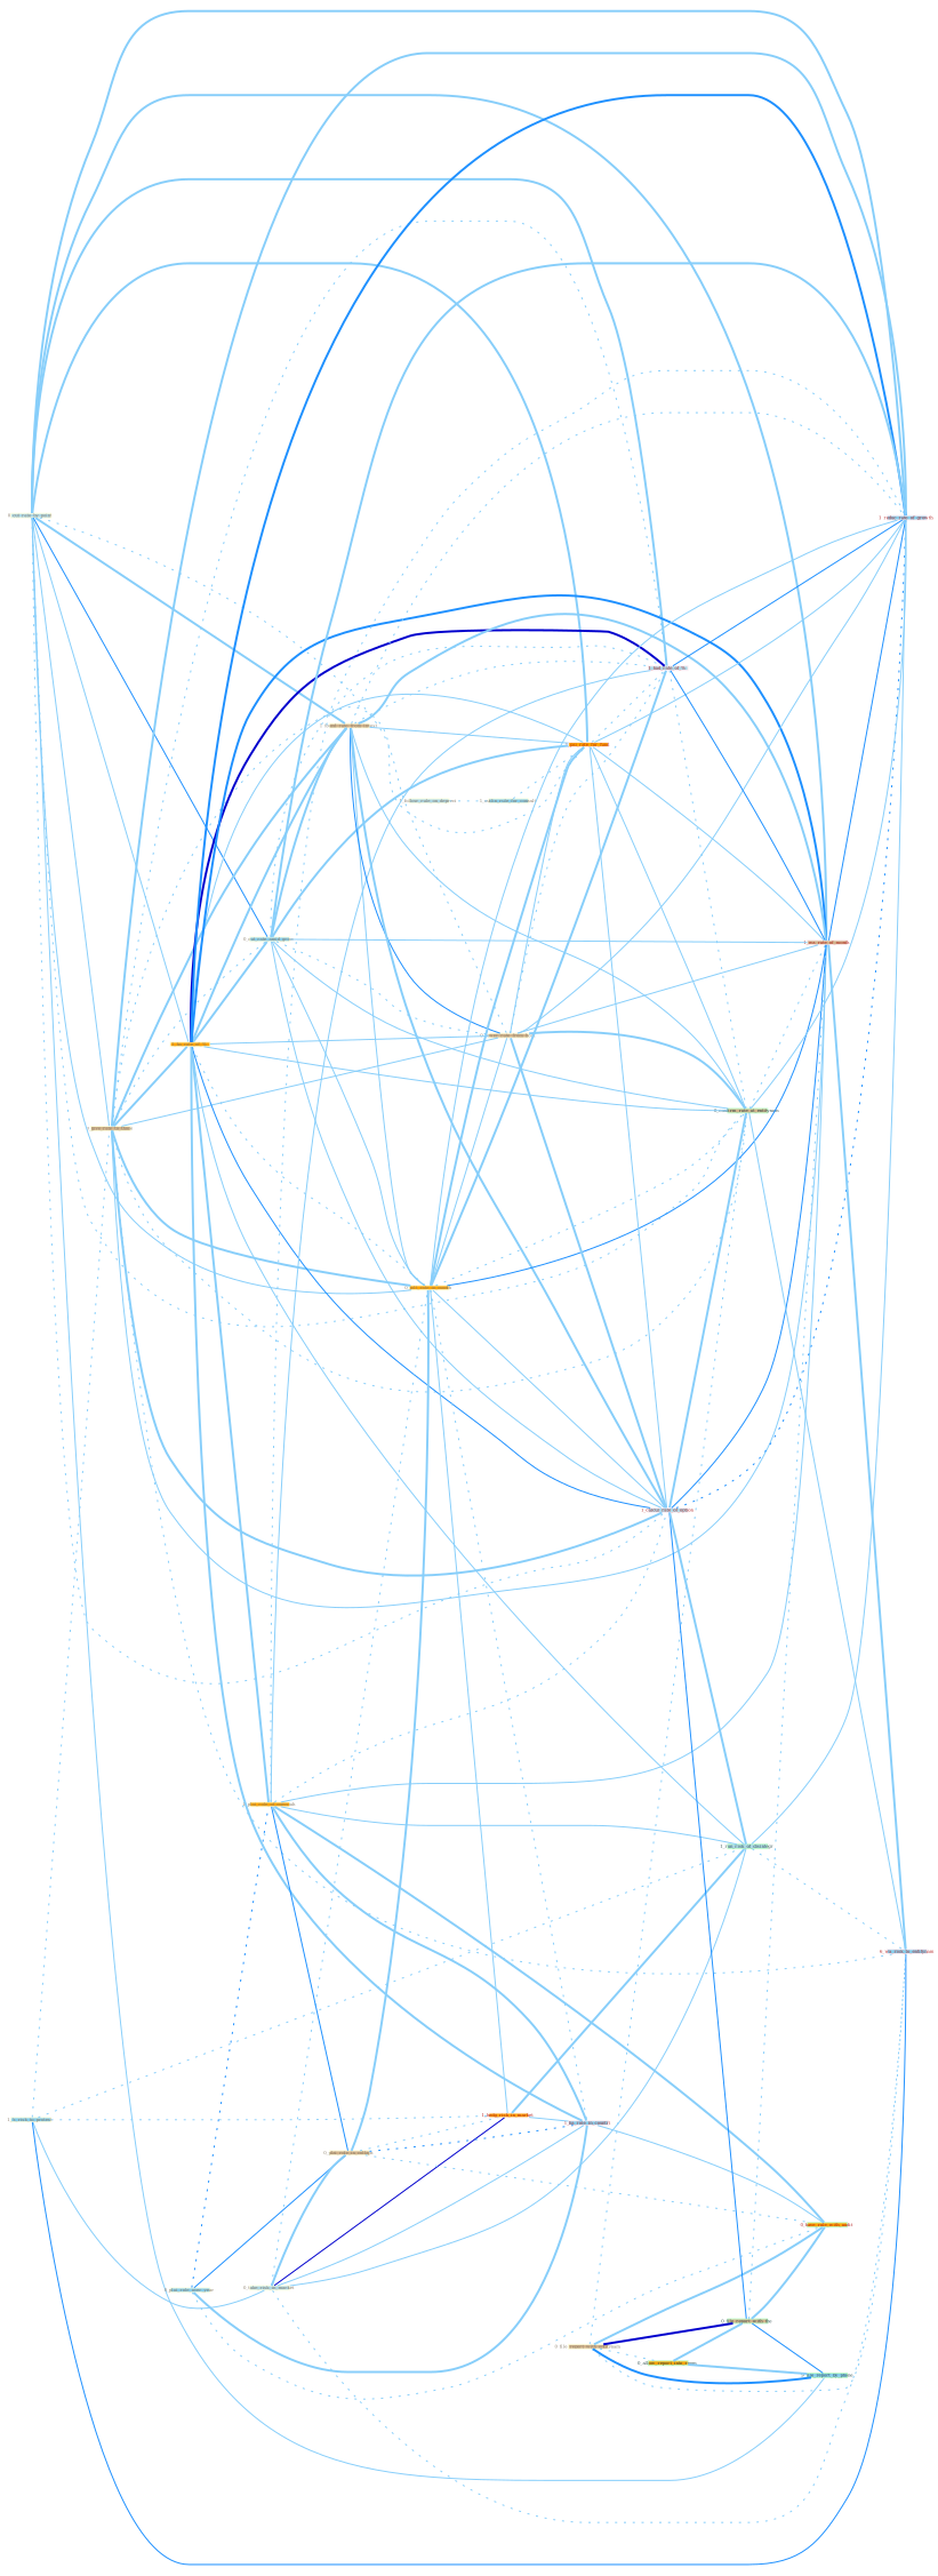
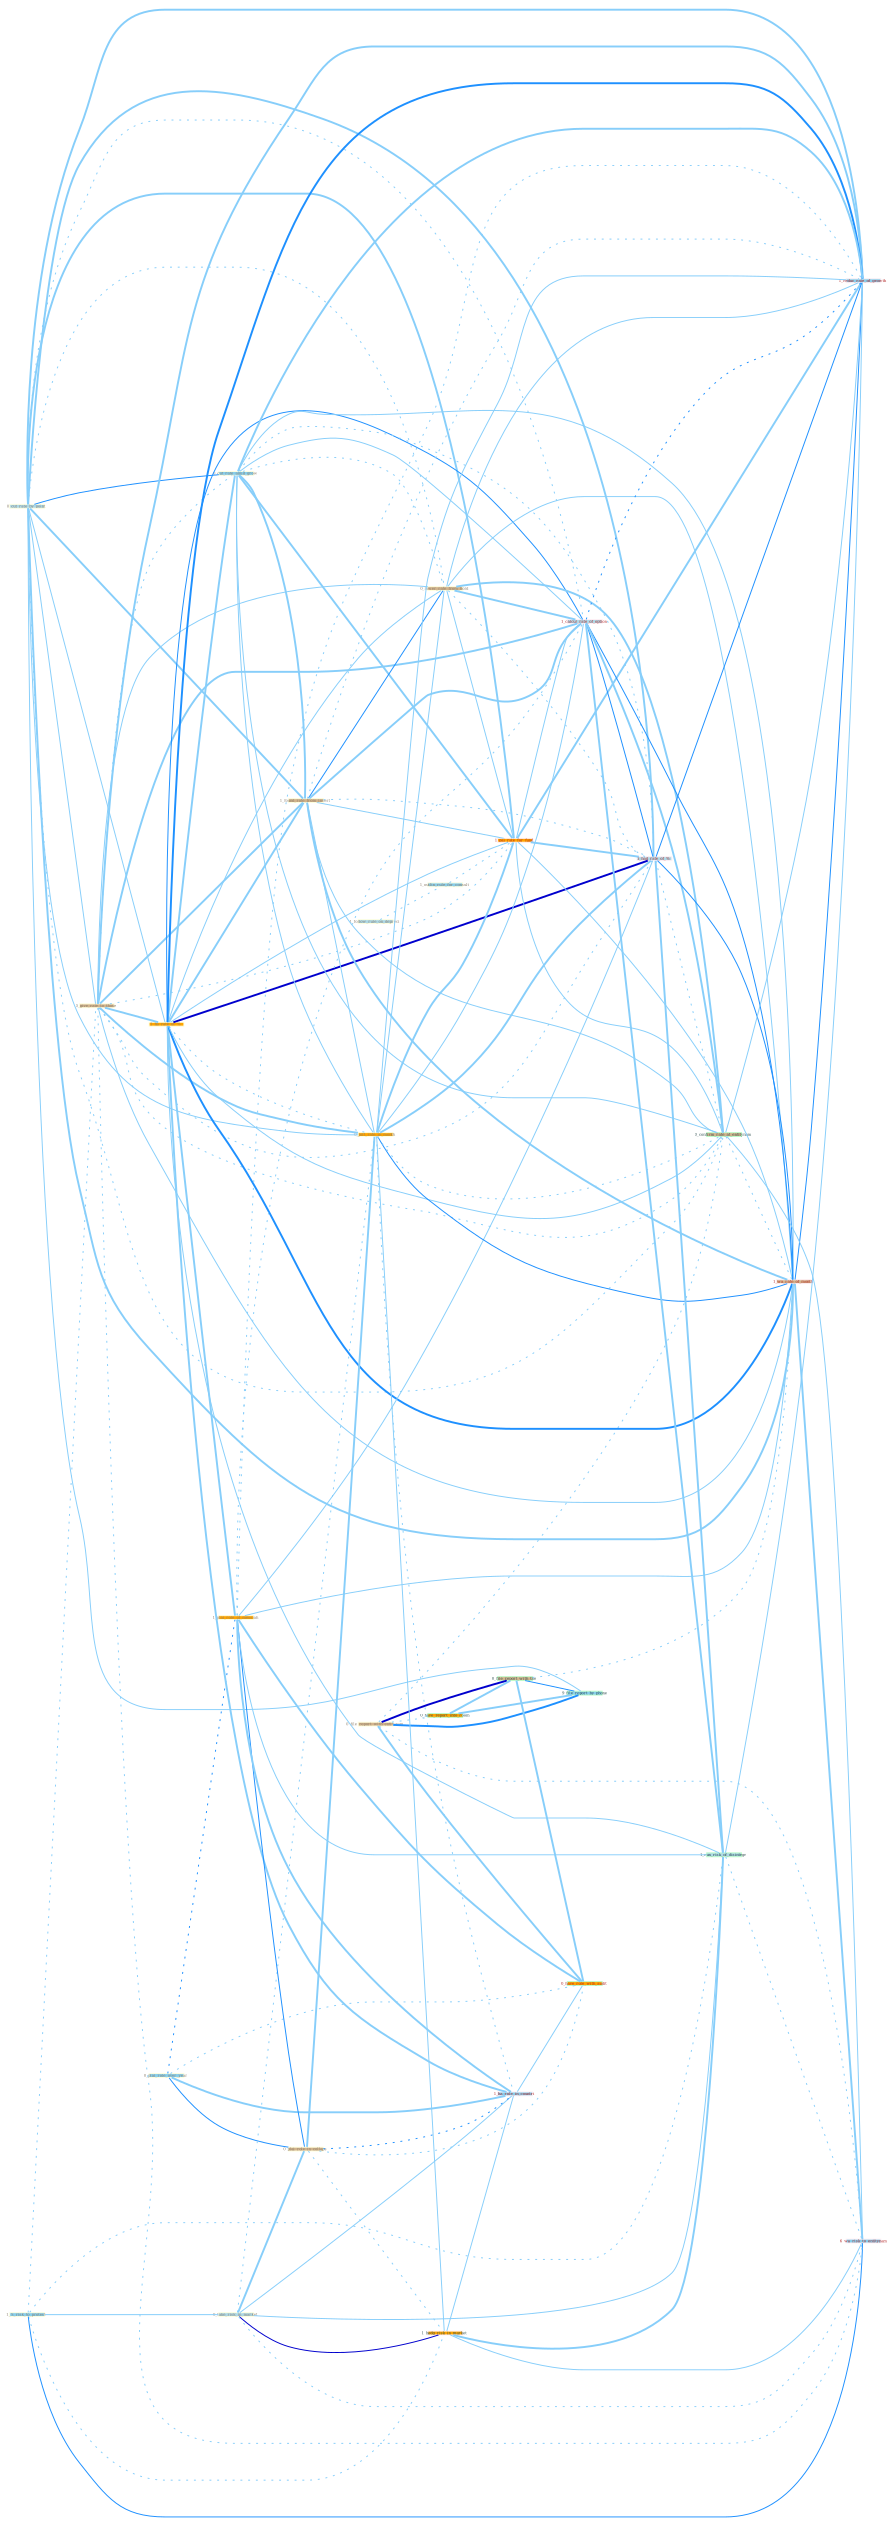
  graph {
    rankdir=LR
    node [color="#ffffe0" fillcolor=tan fixedsize=true fontcolor="#8b7d6b" fontsize=4 shape=polygon style=filled]
    edge [color="#87cefa" style=solid w=1]
    "0_cut_rate_by_point " [fillcolor=lightblue height=.06 width=.5]
    "0_file_report_with_entitynam " [height=.06 width=.5]
    "1_'s_risk_to_protest " [fillcolor=skyblue height=.06 width=.5]
    "0_plai_role_over_year " [fillcolor=skyblue height=.06 width=.5]
    "0_give_rate_to_those " [height=.06 width=.5]
    "1_ha_rate_of_% " [fillcolor=orange height=.06 width=.5]
    "0_cut_rate_amid_grow " [fillcolor=skyblue height=.06 width=.5]
    "0_take_risk_in_market " [fillcolor=lightblue height=.06 width=.5]
    "1_follow_rule_on_depreci " [fillcolor=lightblue height=.06 width=.5]
    "1_plai_role_of_messiah " [fillcolor=orange height=.06 width=.5]
    "0_plai_role_in_collaps " [height=.06 width=.5]
    "1_found_rate_from_invest " [height=.06 width=.5]
    "0_jolt_rate_in_month " [fillcolor=orange height=.06 width=.5]
    "1_outlin_rule_for_consult " [fillcolor=skyblue height=.06 width=.5]
    "0_lower_rate_from_hold " [height=.06 width=.5]
    "1_pai_rate_for_fund " [color="#fff0f5" fillcolor=orange fontcolor="#b22222" height=.06 width=.5]
-   "1_hedg_risk_in_market " [color="#fff0f5" fillcolor=orange fontcolor="#b22222" height=.06 width=.5]
+   "1_hedg_risk_in_market " [color="#fff0f5" fillcolor=orange fontcolor="#2f4f4f" height=.06 width=.5]
    "1_ha_role_in_countri " [color="#fff0f5" fillcolor=skyblue fontcolor="#b22222" height=.06 width=.5]
    "1_calcul_rate_of_option " [color="#fff0f5" fillcolor=lightblue fontcolor="#b22222" height=.06 width=.5]
    "1_had_rate_of_% " [color="#fff0f5" fillcolor=lightblue fontcolor="#b22222" height=.06 width=.5]
    "1_wa_rate_of_month " [color="#fff0f5" fontcolor="#b22222" height=.06 width=.5]
    n22 [color="#fff0f5" fillcolor=skyblue fontcolor="#b22222" height=.06 label="6_wa_risk_to_entitynam" width=.5]
    "1_reduc_rate_of_growth " [color="#fff0f5" fillcolor=skyblue fontcolor="#b22222" height=.06 width=.5]
    "0_confirm_rate_at_entitynam " [color="#BDFCC9" fontcolor="#2f4f4f" height=.06 width=.5]
    n25 [color="#BDFCC9" fillcolor=skyblue fontcolor="#2f4f4f" height=.06 label="9_file_report_by_phone" width=.5]
-   "0_allow_report_into_room " [color="#BDFCC9" fillcolor=orange fontcolor="#2f4f4f" height=.06 width=.5]
+   "0_allow_report_into_room " [color="#BDFCC9" fillcolor=orange fontcolor="#2f4f4f" height=.06 width=.5 label="0_have_report_into_room"]
    "0_file_report_with_the " [color="#BDFCC9" fontcolor="#2f4f4f" height=.06 width=.5]
    "0_have_role_with_audit " [color="#BDFCC9" fillcolor=orange fontcolor="#b22222" height=.06 width=.5]
    "1_run_risk_of_disintegr " [color="#BDFCC9" fillcolor=lightblue fontcolor="#2f4f4f" height=.06 width=.5]
    subgraph sub_1 {
      "0_cut_rate_by_point "
      "0_file_report_with_entitynam "
      "1_'s_risk_to_protest "
      "0_plai_role_over_year "
      "0_give_rate_to_those "
      "1_ha_rate_of_% "
      "0_cut_rate_amid_grow "
      "0_take_risk_in_market "
      "1_follow_rule_on_depreci "
      "1_plai_role_of_messiah "
      "0_plai_role_in_collaps "
      "1_found_rate_from_invest "
      "0_jolt_rate_in_month "
      "1_outlin_rule_for_consult "
      "0_lower_rate_from_hold "
    }
    subgraph sub_2 {
      "1_pai_rate_for_fund "
      "1_hedg_risk_in_market "
      "1_ha_role_in_countri "
      "1_calcul_rate_of_option "
      "1_had_rate_of_% "
      "1_wa_rate_of_month "
      n22
      "1_reduc_rate_of_growth "
    }
    "0_cut_rate_by_point " -- "0_give_rate_to_those "
    "0_cut_rate_by_point " -- "1_ha_rate_of_% "
    "0_cut_rate_by_point " -- "0_cut_rate_amid_grow " [color="#1e90ff" w=2]
    "0_cut_rate_by_point " -- "1_found_rate_from_invest " [style=bold]
    "0_cut_rate_by_point " -- "0_jolt_rate_in_month "
    "0_cut_rate_by_point " -- "0_lower_rate_from_hold " [style=dotted]
    "0_cut_rate_by_point " -- "1_pai_rate_for_fund " [style=bold]
    "0_cut_rate_by_point " -- "1_calcul_rate_of_option " [style=dotted]
    "0_cut_rate_by_point " -- "1_had_rate_of_% " [style=bold]
    "0_cut_rate_by_point " -- "1_wa_rate_of_month " [style=bold]
    "0_cut_rate_by_point " -- "1_reduc_rate_of_growth " [style=bold]
    "0_cut_rate_by_point " -- "0_confirm_rate_at_entitynam " [style=dotted]
    "0_cut_rate_by_point " -- n25
    "0_file_report_with_entitynam " -- n22 [style=dotted]
    "0_file_report_with_entitynam " -- "0_confirm_rate_at_entitynam " [style=dotted]
    "0_file_report_with_entitynam " -- n25 [color="#1e90ff" style=bold w=2]
    "0_file_report_with_entitynam " -- "0_allow_report_into_room " [style=dotted]
    "0_file_report_with_entitynam " -- "0_file_report_with_the " [color="#0000cd" style=bold w=3]
    "0_file_report_with_entitynam " -- "0_have_role_with_audit " [style=bold]
    "1_'s_risk_to_protest " -- "0_give_rate_to_those " [style=dotted]
    "1_'s_risk_to_protest " -- "0_take_risk_in_market "
    "1_'s_risk_to_protest " -- "1_hedg_risk_in_market " [style=dotted]
    "1_'s_risk_to_protest " -- n22 [color="#1e90ff" w=2]
    "1_'s_risk_to_protest " -- "1_run_risk_of_disintegr " [style=dotted]
    "0_plai_role_over_year " -- "1_plai_role_of_messiah " [color="#1e90ff" style=dotted w=2]
    "0_plai_role_over_year " -- "0_plai_role_in_collaps " [color="#1e90ff" w=2]
    "0_plai_role_over_year " -- "1_ha_role_in_countri " [style=bold]
    "0_plai_role_over_year " -- "0_have_role_with_audit " [style=dotted]
    "0_give_rate_to_those " -- "1_ha_rate_of_% " [style=bold]
    "0_give_rate_to_those " -- "0_cut_rate_amid_grow " [style=dotted]
    "0_give_rate_to_those " -- "1_found_rate_from_invest " [style=bold]
    "0_give_rate_to_those " -- "0_jolt_rate_in_month " [style=bold]
    "0_give_rate_to_those " -- "0_lower_rate_from_hold "
    "0_give_rate_to_those " -- "1_pai_rate_for_fund " [style=dotted]
    "0_give_rate_to_those " -- "1_calcul_rate_of_option " [style=bold]
    "0_give_rate_to_those " -- "1_had_rate_of_% " [style=dotted]
    "0_give_rate_to_those " -- "1_wa_rate_of_month "
    "0_give_rate_to_those " -- n22 [style=dotted]
    "0_give_rate_to_those " -- "1_reduc_rate_of_growth " [style=bold]
    "0_give_rate_to_those " -- "0_confirm_rate_at_entitynam " [style=dotted]
    "1_ha_rate_of_% " -- "0_cut_rate_amid_grow " [style=bold]
    "1_ha_rate_of_% " -- "1_plai_role_of_messiah " [style=bold]
    "1_ha_rate_of_% " -- "1_found_rate_from_invest " [style=bold]
    "1_ha_rate_of_% " -- "0_jolt_rate_in_month " [style=dotted]
    "1_ha_rate_of_% " -- "0_lower_rate_from_hold "
    "1_ha_rate_of_% " -- "1_pai_rate_for_fund "
    "1_ha_rate_of_% " -- "1_ha_role_in_countri " [style=bold]
    "1_ha_rate_of_% " -- "1_calcul_rate_of_option " [color="#1e90ff" w=2]
    "1_ha_rate_of_% " -- "1_had_rate_of_% " [color="#0000cd" style=bold w=3]
    "1_ha_rate_of_% " -- "1_wa_rate_of_month " [color="#1e90ff" style=bold w=2]
    "1_ha_rate_of_% " -- "1_reduc_rate_of_growth " [color="#1e90ff" style=bold w=2]
    "1_ha_rate_of_% " -- "0_confirm_rate_at_entitynam "
    "1_ha_rate_of_% " -- "1_run_risk_of_disintegr "
    "0_cut_rate_amid_grow " -- "1_found_rate_from_invest " [style=bold]
    "0_cut_rate_amid_grow " -- "0_jolt_rate_in_month "
    "0_cut_rate_amid_grow " -- "0_lower_rate_from_hold " [style=dotted]
    "0_cut_rate_amid_grow " -- "1_pai_rate_for_fund " [style=bold]
    "0_cut_rate_amid_grow " -- "1_calcul_rate_of_option "
    "0_cut_rate_amid_grow " -- "1_had_rate_of_% " [style=dotted]
    "0_cut_rate_amid_grow " -- "1_wa_rate_of_month "
    "0_cut_rate_amid_grow " -- "1_reduc_rate_of_growth " [style=bold]
    "0_cut_rate_amid_grow " -- "0_confirm_rate_at_entitynam "
    "0_take_risk_in_market " -- "0_plai_role_in_collaps " [style=bold]
    "0_take_risk_in_market " -- "0_jolt_rate_in_month " [style=dotted]
    "0_take_risk_in_market " -- "1_hedg_risk_in_market " [color="#0000cd" w=3]
    "0_take_risk_in_market " -- "1_ha_role_in_countri "
    "0_take_risk_in_market " -- n22 [style=dotted]
    "0_take_risk_in_market " -- "1_run_risk_of_disintegr "
    "1_follow_rule_on_depreci " -- "1_outlin_rule_for_consult " [style=dotted]
    "1_plai_role_of_messiah " -- "0_plai_role_in_collaps " [color="#1e90ff" w=2]
    "1_plai_role_of_messiah " -- "1_ha_role_in_countri " [style=bold]
    "1_plai_role_of_messiah " -- "1_calcul_rate_of_option " [style=dotted]
    "1_plai_role_of_messiah " -- "1_had_rate_of_% "
    "1_plai_role_of_messiah " -- "1_wa_rate_of_month "
    "1_plai_role_of_messiah " -- "1_reduc_rate_of_growth " [style=dotted]
    "1_plai_role_of_messiah " -- "0_have_role_with_audit " [style=bold]
    "1_plai_role_of_messiah " -- "1_run_risk_of_disintegr "
    "0_plai_role_in_collaps " -- "0_jolt_rate_in_month " [style=bold]
    "0_plai_role_in_collaps " -- "1_hedg_risk_in_market " [style=dotted]
    "0_plai_role_in_collaps " -- "1_ha_role_in_countri " [color="#1e90ff" style=dotted w=2]
    "0_plai_role_in_collaps " -- "0_have_role_with_audit " [style=dotted]
    "1_found_rate_from_invest " -- "0_jolt_rate_in_month "
    "1_found_rate_from_invest " -- "0_lower_rate_from_hold " [color="#1e90ff" w=2]
    "1_found_rate_from_invest " -- "1_pai_rate_for_fund "
    "1_found_rate_from_invest " -- "1_calcul_rate_of_option " [style=bold]
    "1_found_rate_from_invest " -- "1_had_rate_of_% " [style=dotted]
    "1_found_rate_from_invest " -- "1_wa_rate_of_month " [style=bold]
    "1_found_rate_from_invest " -- "1_reduc_rate_of_growth " [style=dotted]
    "1_found_rate_from_invest " -- "0_confirm_rate_at_entitynam "
    "0_jolt_rate_in_month " -- "0_lower_rate_from_hold "
    "0_jolt_rate_in_month " -- "1_pai_rate_for_fund " [style=bold]
    "0_jolt_rate_in_month " -- "1_hedg_risk_in_market "
    "0_jolt_rate_in_month " -- "1_ha_role_in_countri " [style=dotted]
    "0_jolt_rate_in_month " -- "1_calcul_rate_of_option "
    "0_jolt_rate_in_month " -- "1_had_rate_of_% " [style=bold]
    "0_jolt_rate_in_month " -- "1_wa_rate_of_month " [color="#1e90ff" w=2]
    "0_jolt_rate_in_month " -- "1_reduc_rate_of_growth "
    "0_jolt_rate_in_month " -- "0_confirm_rate_at_entitynam " [style=dotted]
    "1_outlin_rule_for_consult " -- "1_pai_rate_for_fund " [style=dotted]
    "0_lower_rate_from_hold " -- "1_pai_rate_for_fund "
    "0_lower_rate_from_hold " -- "1_calcul_rate_of_option " [style=bold]
    "0_lower_rate_from_hold " -- "1_had_rate_of_% " [style=dotted]
    "0_lower_rate_from_hold " -- "1_wa_rate_of_month "
    "0_lower_rate_from_hold " -- "1_reduc_rate_of_growth "
    "0_lower_rate_from_hold " -- "0_confirm_rate_at_entitynam " [style=bold]
    "1_pai_rate_for_fund " -- "1_calcul_rate_of_option "
-   "1_pai_rate_for_fund " -- "1_had_rate_of_% " [style=dotted]
+   "1_pai_rate_for_fund " -- "1_had_rate_of_% " [style=bold]
    "1_pai_rate_for_fund " -- "1_wa_rate_of_month "
-   "1_pai_rate_for_fund " -- "1_reduc_rate_of_growth "
+   "1_pai_rate_for_fund " -- "1_reduc_rate_of_growth " [style=bold]
    "1_pai_rate_for_fund " -- "0_confirm_rate_at_entitynam "
    "1_hedg_risk_in_market " -- "1_ha_role_in_countri "
+   "1_hedg_risk_in_market " -- n22
    "1_hedg_risk_in_market " -- "1_run_risk_of_disintegr " [style=bold]
    "1_ha_role_in_countri " -- "0_have_role_with_audit "
-   "1_calcul_rate_of_option " -- "0_file_report_with_the " [color="#1e90ff" w=2]
+   "1_calcul_rate_of_option " -- "1_had_rate_of_% " [color="#1e90ff" w=2]
    "1_calcul_rate_of_option " -- "1_wa_rate_of_month " [color="#1e90ff" w=2]
    "1_calcul_rate_of_option " -- "1_reduc_rate_of_growth " [color="#1e90ff" style=dotted w=2]
    "1_calcul_rate_of_option " -- "0_confirm_rate_at_entitynam " [style=bold]
    "1_calcul_rate_of_option " -- "1_run_risk_of_disintegr " [style=bold]
    "1_had_rate_of_% " -- "1_wa_rate_of_month " [color="#1e90ff" w=2]
    "1_had_rate_of_% " -- "1_reduc_rate_of_growth " [color="#1e90ff" w=2]
    "1_had_rate_of_% " -- "0_confirm_rate_at_entitynam " [style=dotted]
+   "1_had_rate_of_% " -- "1_run_risk_of_disintegr " [style=bold]
    "1_wa_rate_of_month " -- n22 [style=bold]
    "1_wa_rate_of_month " -- "1_reduc_rate_of_growth " [color="#1e90ff" w=2]
    "0_confirm_rate_at_entitynam " -- "1_wa_rate_of_month " [style=dotted]
    "0_confirm_rate_at_entitynam " -- n22
    "0_confirm_rate_at_entitynam " -- "1_reduc_rate_of_growth "
    "0_allow_report_into_room " -- n25 [style=bold]
    "0_allow_report_into_room " -- "0_file_report_with_the " [style=bold]
    "0_file_report_with_the " -- "1_wa_rate_of_month " [style=dotted]
    "0_file_report_with_the " -- n25 [color="#1e90ff" w=2]
    "0_file_report_with_the " -- "0_have_role_with_audit " [style=bold]
    "1_run_risk_of_disintegr " -- n22 [style=dotted]
    "1_run_risk_of_disintegr " -- "1_reduc_rate_of_growth "
  }
